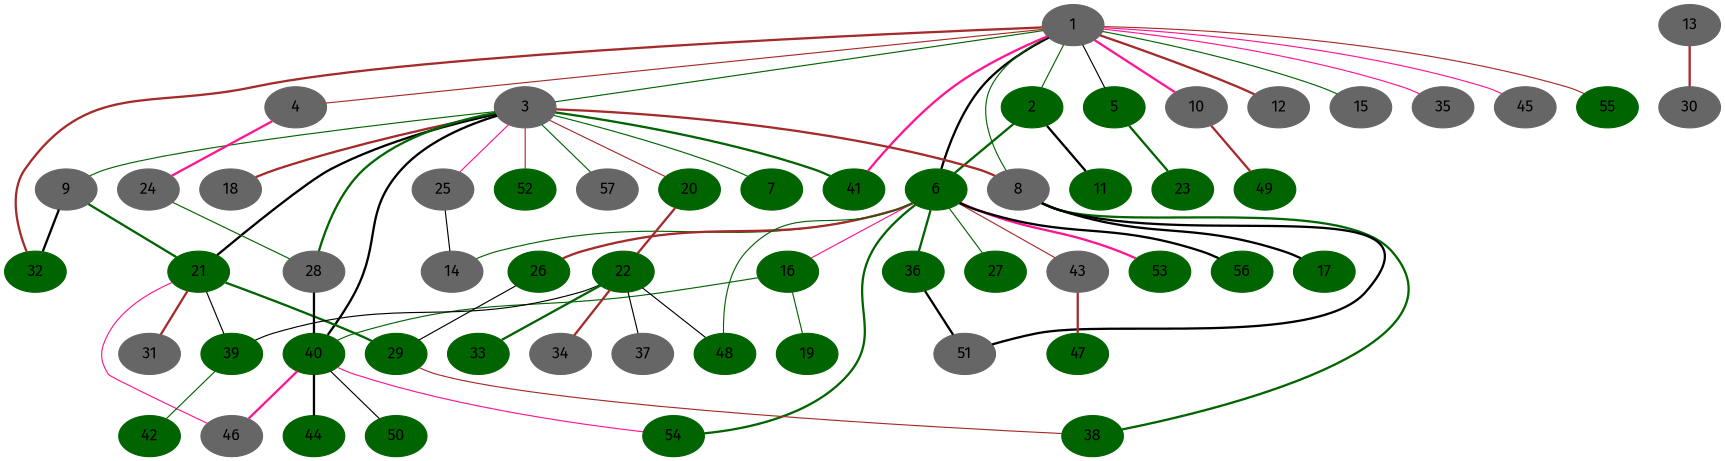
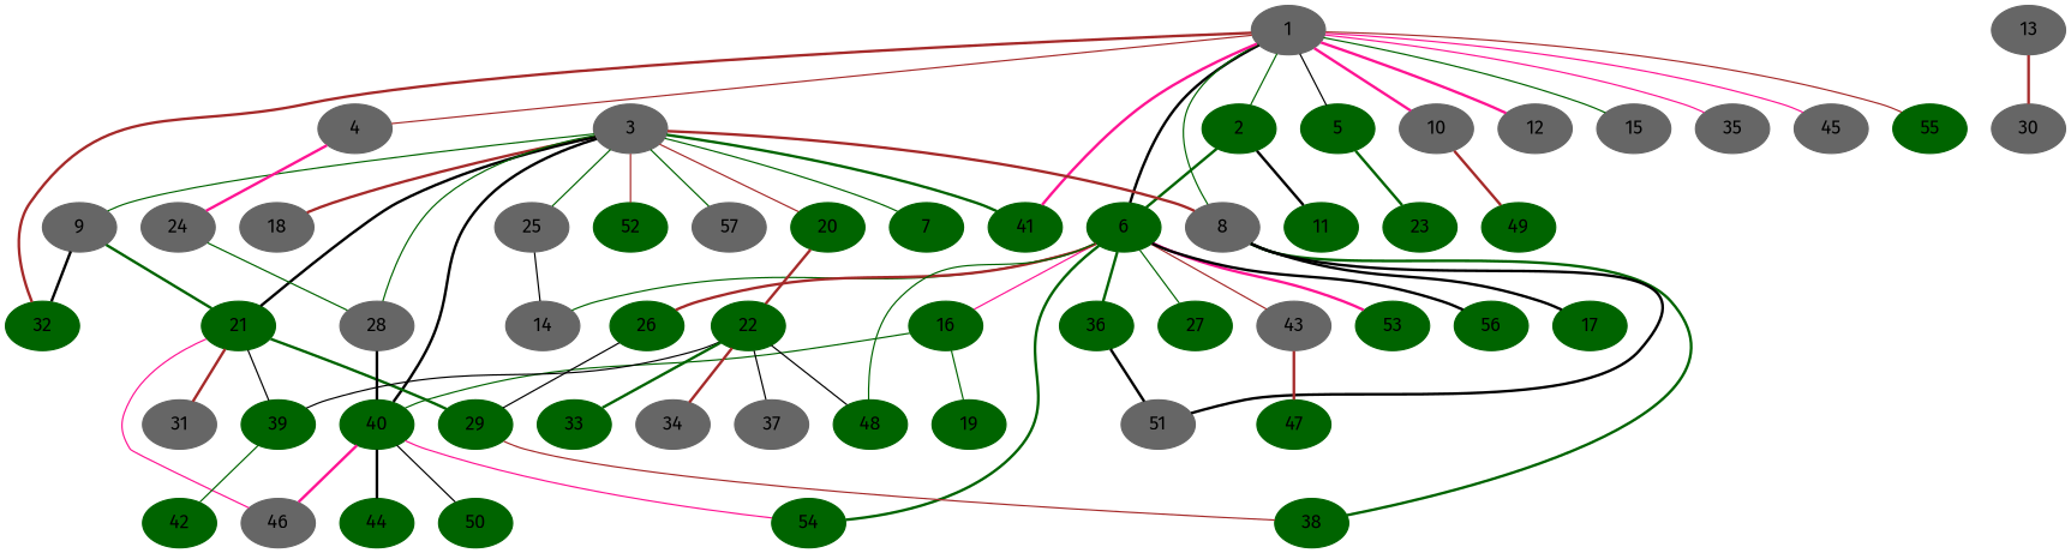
  graph {
    fontname="Fira Sans"
    node [color=darkgreen fontname="Fira Sans" style=filled]
    edge [color=darkgreen fontname="Fira Sans" style=bold]
    1 [color=gray40]
    2
    3 [color=gray40]
    4 [color=gray40]
    5
    6
    8 [color=gray40]
    10 [color=gray40]
    12 [color=gray40]
    15 [color=gray40]
    32
    35 [color=gray40]
    41
    45 [color=gray40]
    55
    11
    7
    9 [color=gray40]
    18 [color=gray40]
    20
    21
    25 [color=gray40]
    28 [color=gray40]
    40
    52
    57 [color=gray40]
    24 [color=gray40]
    23
    14 [color=gray40]
    16
    26
    27
    36
    43 [color=gray40]
    48
    53
    54
    56
    17
    38
    51 [color=gray40]
    49
    13 [color=gray40]
    30 [color=gray40]
    22
    29
    31 [color=gray40]
    39
    46 [color=gray40]
    44
    50
    19
    47
    33
    34 [color=gray40]
    37 [color=gray40]
    42
    1 -- 2 [style=solid]
-   1 -- 3 [style=solid]
    1 -- 4 [color=brown style=solid]
    1 -- 5 [color=black style=solid]
    1 -- 6 [color=black]
    1 -- 8 [style=solid]
    1 -- 10 [color=deeppink]
-   1 -- 12 [color=brown]
+   1 -- 12 [color=deeppink]
    1 -- 15 [style=solid]
    1 -- 32 [color=brown]
    1 -- 35 [color=deeppink style=solid]
    1 -- 41 [color=deeppink]
    1 -- 45 [color=deeppink style=solid]
    1 -- 55 [color=brown style=solid]
    2 -- 6
    2 -- 11 [color=black]
    3 -- 8 [color=brown]
    3 -- 41
    3 -- 7 [style=solid]
    3 -- 9 [style=solid]
    3 -- 18 [color=brown]
    3 -- 20 [color=brown style=solid]
    3 -- 21 [color=black]
-   3 -- 25 [color=deeppink style=solid]
-   3 -- 28
+   3 -- 25 [style=solid]
+   3 -- 28 [style=solid]
    3 -- 40 [color=black]
    3 -- 52 [color=brown style=solid]
    3 -- 57 [style=solid]
    4 -- 24 [color=deeppink]
    5 -- 23
    6 -- 14 [style=solid]
    6 -- 16 [color=deeppink style=solid]
    6 -- 26 [color=brown]
    6 -- 27 [style=solid]
    6 -- 36
    6 -- 43 [color=brown style=solid]
    6 -- 48 [style=solid]
    6 -- 53 [color=deeppink]
    6 -- 54
    6 -- 56 [color=black]
    8 -- 17 [color=black]
    8 -- 38
    8 -- 51 [color=black]
    10 -- 49 [color=brown]
    9 -- 32 [color=black]
    9 -- 21
    20 -- 22 [color=brown]
    21 -- 29
    21 -- 31 [color=brown]
    21 -- 39 [color=black style=solid]
    21 -- 46 [color=deeppink style=solid]
    25 -- 14 [color=black style=solid]
    28 -- 40 [color=black]
    40 -- 54 [color=deeppink style=solid]
    40 -- 46 [color=deeppink]
    40 -- 44 [color=black]
    40 -- 50 [color=black style=solid]
    24 -- 28 [style=solid]
    16 -- 40 [style=solid]
    16 -- 19 [style=solid]
    26 -- 29 [color=black style=solid]
    36 -- 51 [color=black]
    43 -- 47 [color=brown]
    13 -- 30 [color=brown]
    22 -- 48 [color=black style=solid]
    22 -- 39 [color=black style=solid]
    22 -- 33
    22 -- 34 [color=brown]
    22 -- 37 [color=black style=solid]
    29 -- 38 [color=brown style=solid]
    39 -- 42 [style=solid]
  }
